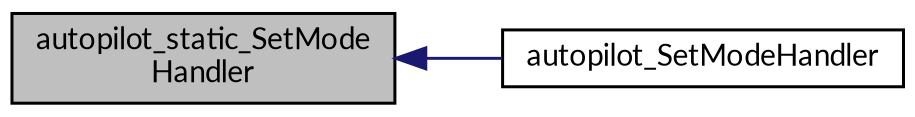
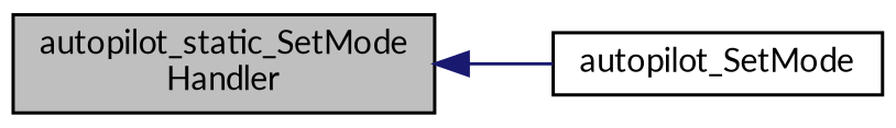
  digraph {
    rankdir=LR
    fontname=Lato
    node [color=black fontname=Lato fontsize=10 shape=record style=filled]
    n1 [fillcolor=grey75 fontcolor=black height=0.2 label="autopilot_static_SetMode\lHandler" width=0.4]
-   n2 [fillcolor=white height=0.2 label=autopilot_SetModeHandler width=0.4]
+   n2 [fillcolor=white height=0.2 label=autopilot_SetMode width=0.4]
    n1 -> n2 [color=midnightblue dir=back fontname=Lato fontsize=10 labelfontname=FreeSans labelfontsize=10 style=solid]
  }
